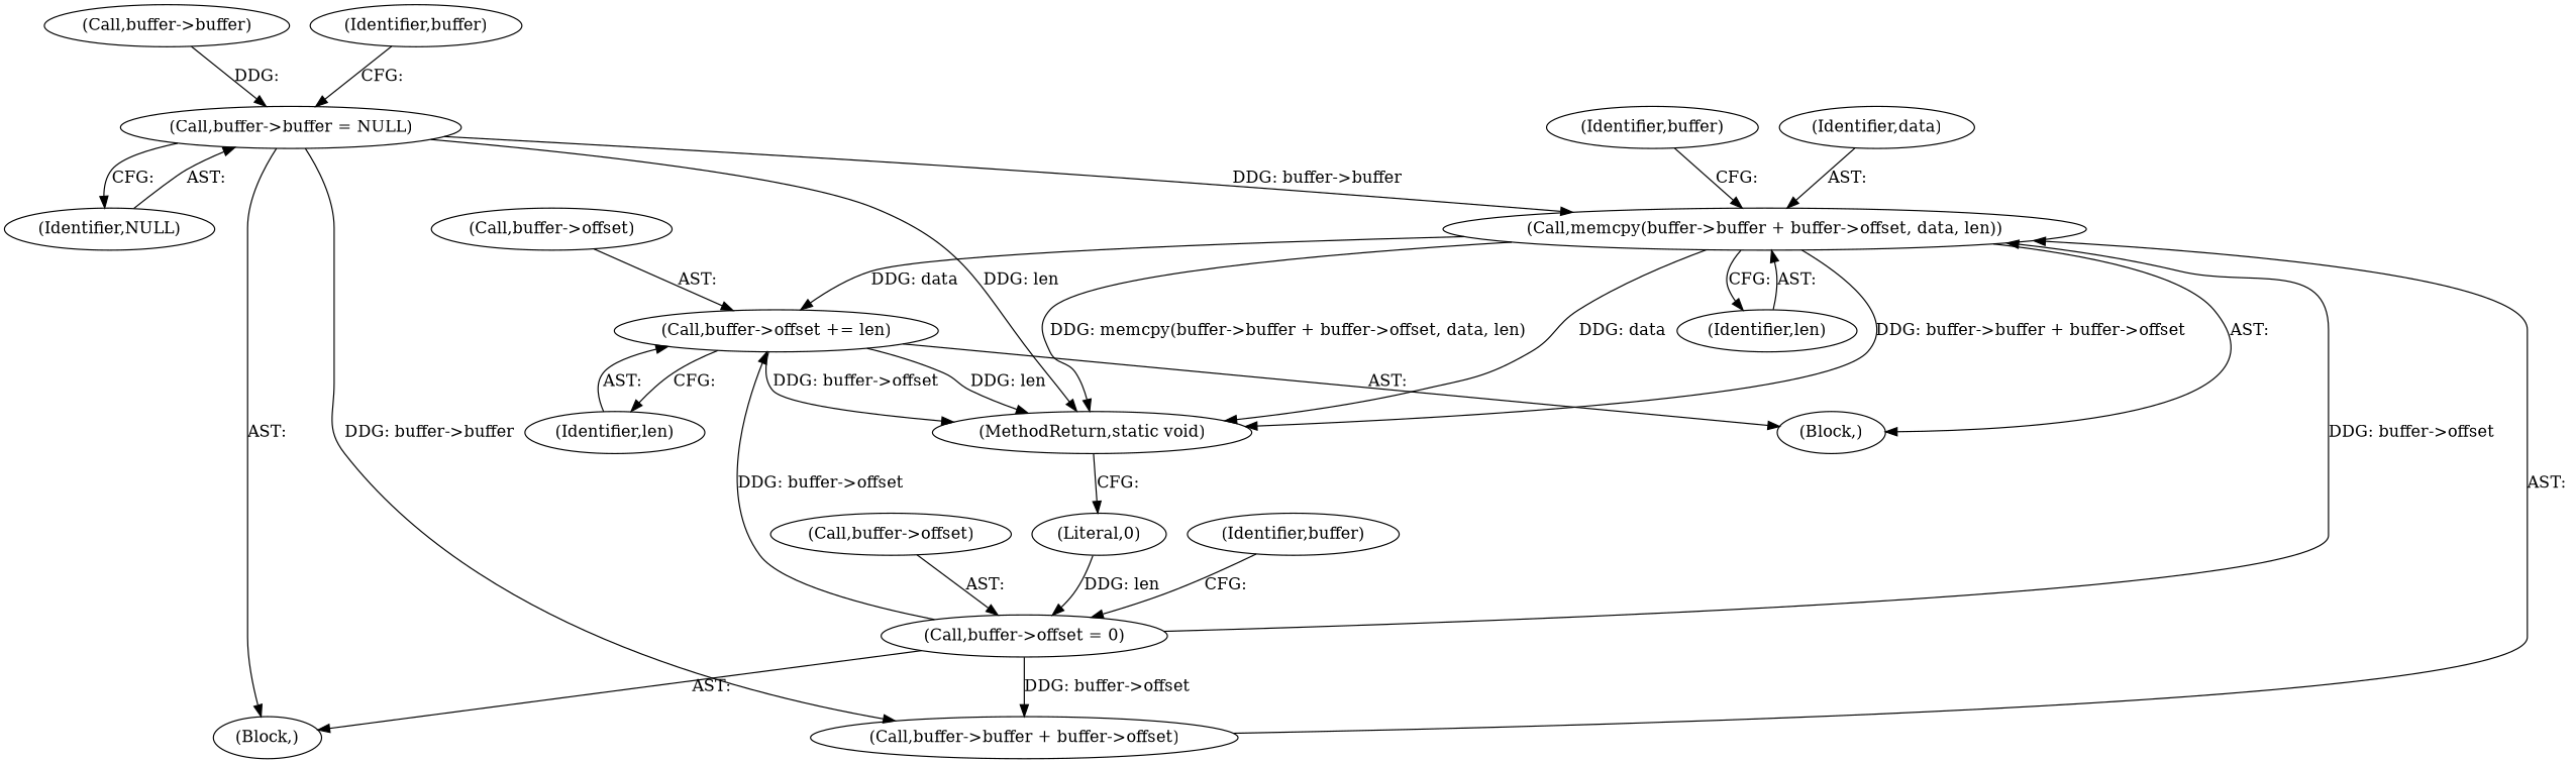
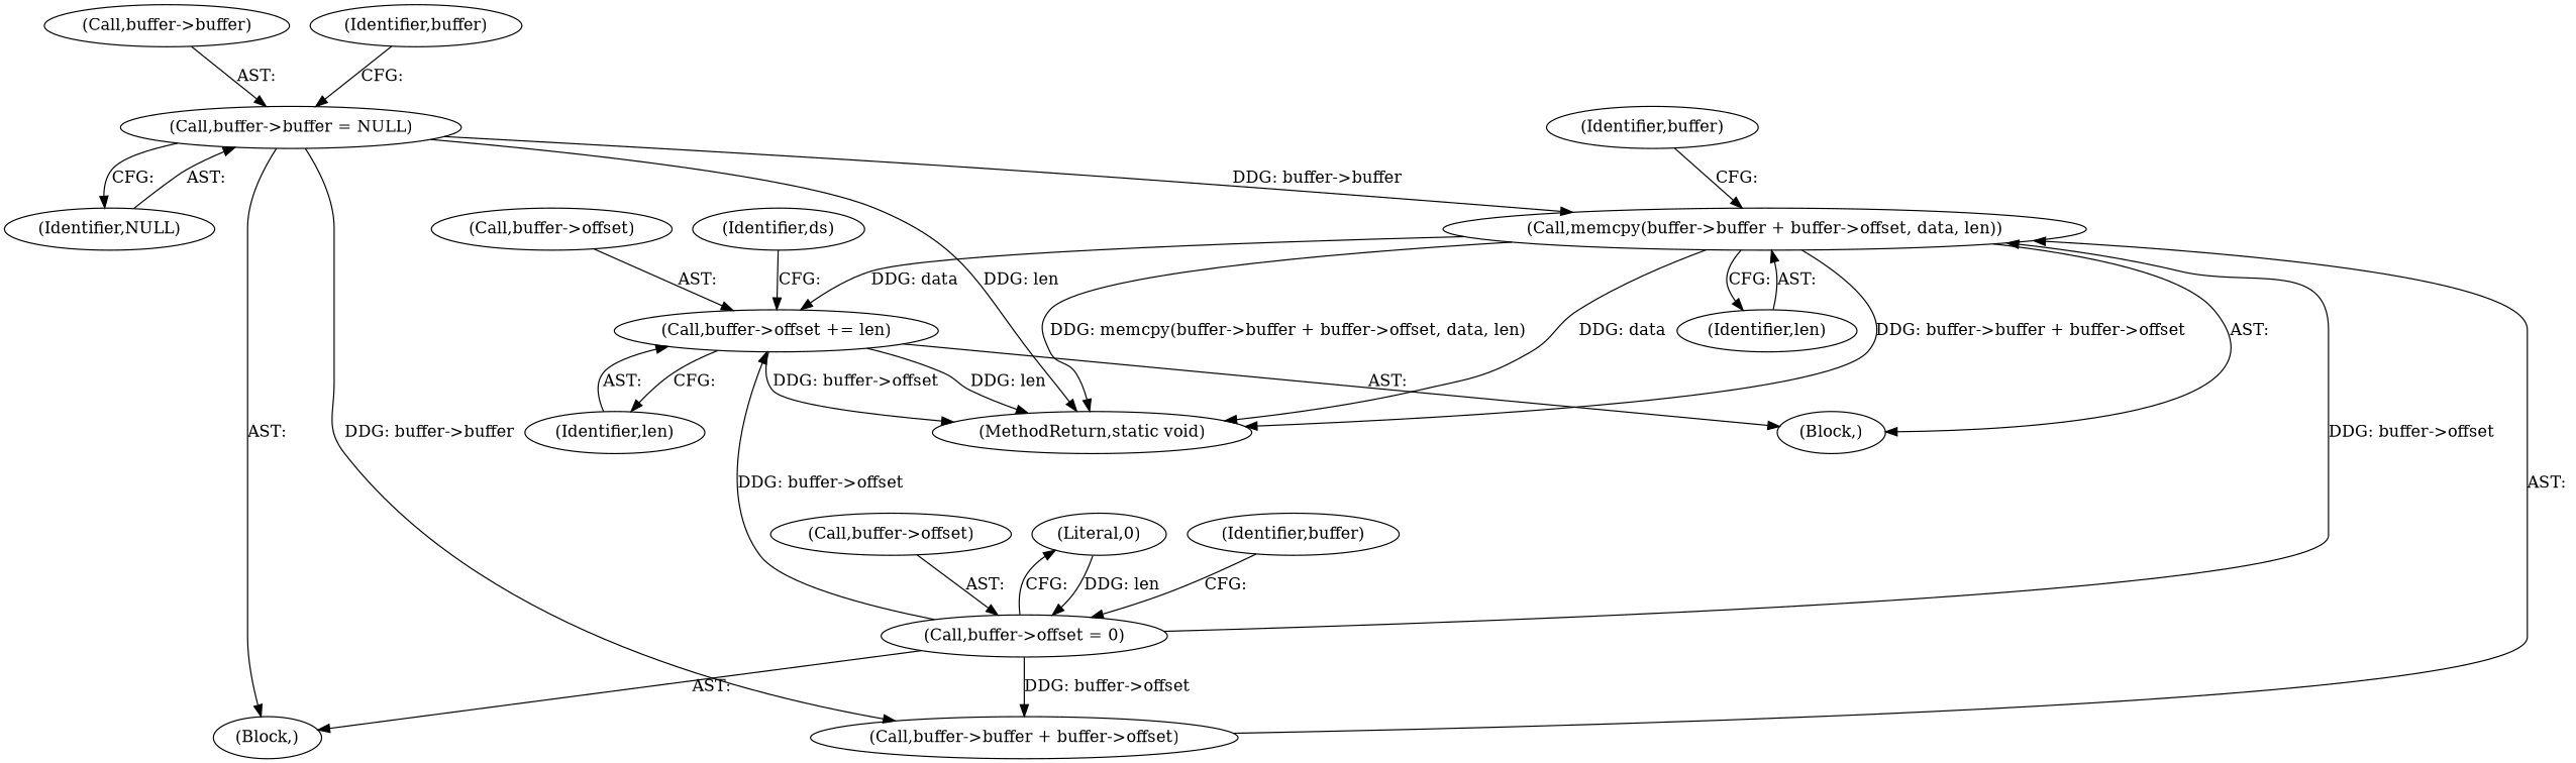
  digraph {
    n1 [label="(Call,memcpy(buffer->buffer + buffer->offset, data, len))"]
    n2 [label="(Call,buffer->offset += len)"]
    n3 [label="(Block,)"]
    n4 [label="(MethodReturn,static void)"]
    n5 [label="(Identifier,len)"]
    n6 [label="(Identifier,len)"]
    n7 [label="(Call,buffer->buffer = NULL)"]
    n8 [label="(Block,)"]
    n9 [label="(Identifier,NULL)"]
    n10 [label="(Call,buffer->buffer + buffer->offset)"]
    n11 [label="(Call,buffer->offset = 0)"]
    n12 [label="(Literal,0)"]
    n13 [label="(Identifier,buffer)"]
    n14 [label="(Call,buffer->buffer)"]
    n15 [label="(Call,buffer->offset)"]
    n16 [label="(Identifier,buffer)"]
    n17 [label="(Identifier,buffer)"]
    n18 [label="(Call,buffer->offset)"]
-   n20 [label="(Identifier,data)"]
+   n19 [label="(Identifier,ds)"]
    n1 -> n2 [label="DDG: data"]
    n1 -> n3 [label="AST: "]
    n1 -> n4 [label="DDG: data"]
    n1 -> n4 [label="DDG: buffer->buffer + buffer->offset"]
    n1 -> n4 [label="DDG: memcpy(buffer->buffer + buffer->offset, data, len)"]
    n1 -> n5 [label="CFG: "]
    n2 -> n3 [label="AST: "]
    n2 -> n4 [label="DDG: len"]
    n2 -> n4 [label="DDG: buffer->offset"]
    n2 -> n6 [label="CFG: "]
    n5 -> n1 [label="AST: "]
    n6 -> n2 [label="AST: "]
    n7 -> n1 [label="DDG: buffer->buffer"]
    n7 -> n4 [label="DDG: len"]
    n7 -> n8 [label="AST: "]
    n7 -> n9 [label="CFG: "]
    n7 -> n10 [label="DDG: buffer->buffer"]
    n9 -> n7 [label="AST: "]
    n10 -> n1 [label="AST: "]
    n11 -> n1 [label="DDG: buffer->offset"]
    n11 -> n2 [label="DDG: buffer->offset"]
    n11 -> n8 [label="AST: "]
    n11 -> n10 [label="DDG: buffer->offset"]
-   n4 -> n12 [label="CFG: "]
+   n11 -> n12 [label="CFG: "]
    n12 -> n11 [label="DDG: len"]
    n13 -> n1 [label="CFG: "]
-   n14 -> n7 [label="DDG: "]
+   n14 -> n7 [label="AST: "]
    n15 -> n11 [label="AST: "]
    n16 -> n11 [label="CFG: "]
    n17 -> n7 [label="CFG: "]
    n18 -> n2 [label="AST: "]
-   n20 -> n1 [label="AST: "]
+   n19 -> n2 [label="CFG: "]
  }
